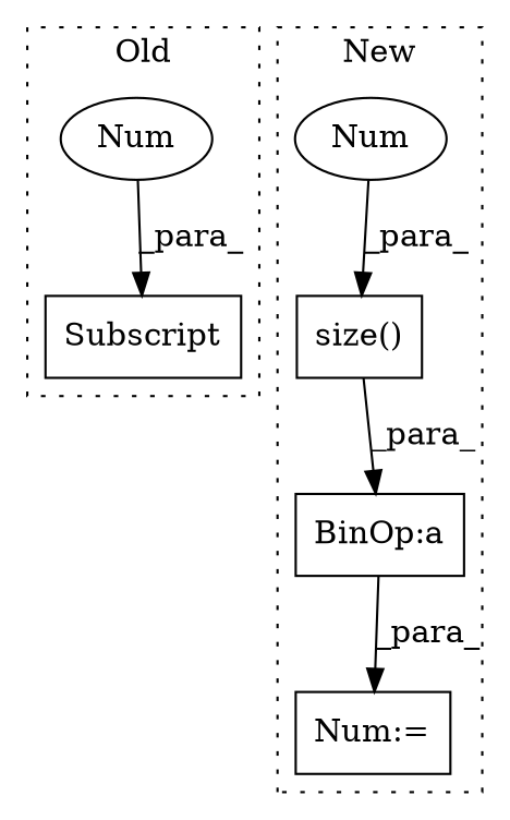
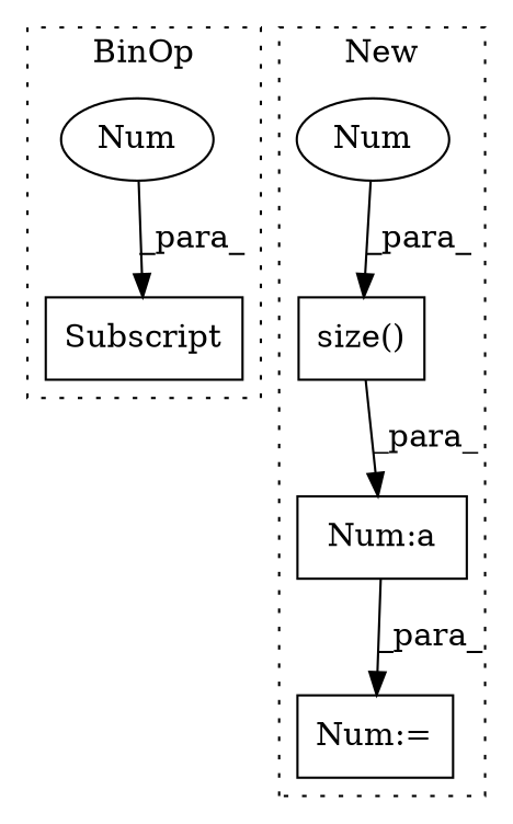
  digraph {
    node [a=76 l=1 shape=box]
    n1 [a=63 l="10,0" label=Subscript s="1955,0"]
    n2 [label=Num s=1963 shape=ellipse]
    n3 [a=75 l="7,1" label="size()" s="1981,1989"]
    n4 [label=Num s=1988 shape=ellipse]
    n5 [a=68 l=3 label="Num:=" s=1966]
-   n6 [a=82 l=3 label="BinOp:a" s=1978]
+   n6 [a=82 l=3 label="Num:a" s=1978]
    subgraph cluster_1 {
-     label=Old
+     label=BinOp
      style=dotted
      n1
      n2
    }
    subgraph cluster_2 {
      label=New
      style=dotted
      n3
      n4
      n5
      n6
    }
    n2 -> n1 [label=_para_]
    n3 -> n6 [label=_para_]
    n4 -> n3 [label=_para_]
    n6 -> n5 [label=_para_]
  }
